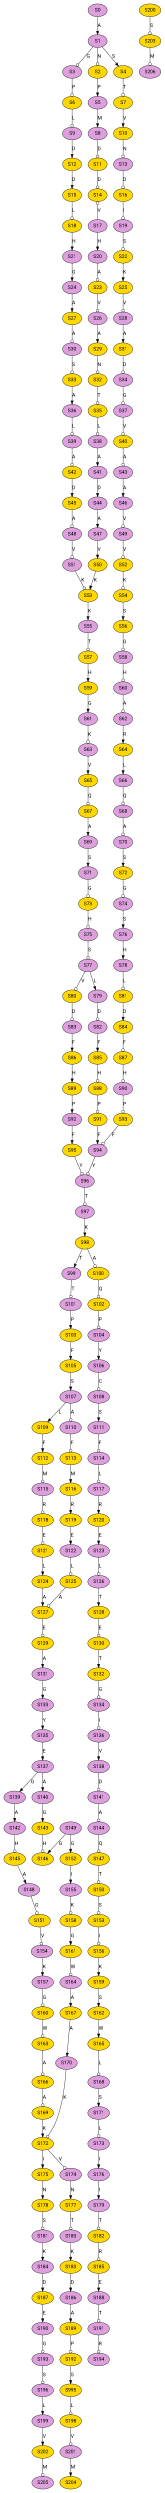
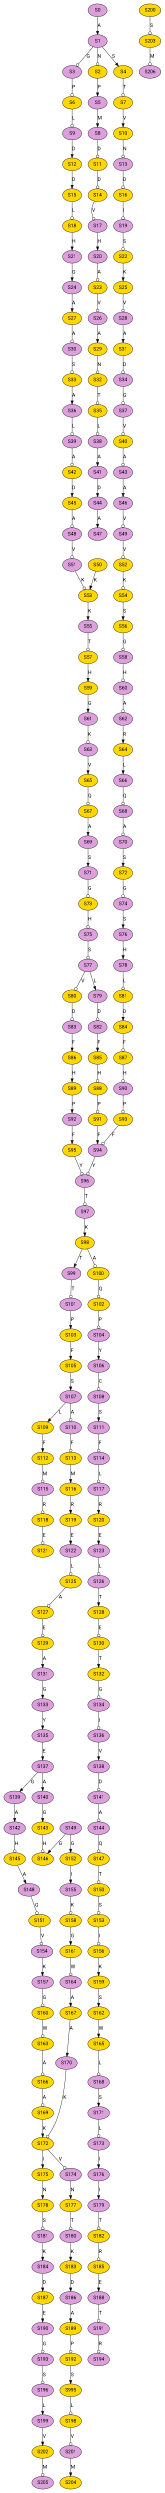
  strict digraph {
    fontname=Roboto
    node [fillcolor=plum fontname=Roboto style=filled]
    edge [arrowhead=odot fontname=Roboto]
    S0
    S1
    S2 [fillcolor=gold]
    S3
    S4 [fillcolor=gold]
    S5
    S6 [fillcolor=gold]
    S7 [fillcolor=gold]
    S8
    S9
    S10 [fillcolor=gold]
    S11 [fillcolor=gold]
    S12 [fillcolor=gold]
    S13
    S14 [fillcolor=gold]
    S15 [fillcolor=gold]
    S16 [fillcolor=gold]
    S17
    S18 [fillcolor=gold]
    S19
    S20
    S21
    S22 [fillcolor=gold]
    S23 [fillcolor=gold]
    S24
    S25 [fillcolor=gold]
    S26
    S27 [fillcolor=gold]
    S28
    S29 [fillcolor=gold]
    S30
    S31 [fillcolor=gold]
    S32 [fillcolor=gold]
    S33 [fillcolor=gold]
    S34
    S35 [fillcolor=gold]
    S36
    S37
    S38
    S39
    S40 [fillcolor=gold]
    S41
    S42 [fillcolor=gold]
    S43
    S44
    S45 [fillcolor=gold]
    S46
    S47
    S48
    S49
    S50 [fillcolor=gold]
    S51
    S52 [fillcolor=gold]
    S53 [fillcolor=gold]
    S54 [fillcolor=gold]
    S55
    S56 [fillcolor=gold]
    S57 [fillcolor=gold]
    S58
    S59 [fillcolor=gold]
    S60
    S61
    S62
    S63
    S64 [fillcolor=gold]
    S65 [fillcolor=gold]
    S66
    S67 [fillcolor=gold]
    S68
    S69
    S70
    S71
    S72 [fillcolor=gold]
    S73 [fillcolor=gold]
    S74
    S75
    S76
    S77
    S78
    S79
    S80 [fillcolor=gold]
    S81 [fillcolor=gold]
    S82
    S83
    S84 [fillcolor=gold]
    S85 [fillcolor=gold]
    S86 [fillcolor=gold]
    S87 [fillcolor=gold]
    S88 [fillcolor=gold]
    S89 [fillcolor=gold]
    S90
    S91 [fillcolor=gold]
    S92
    S93 [fillcolor=gold]
    S94
    S95 [fillcolor=gold]
    S96
    S97
    S98 [fillcolor=gold]
    S99
    S100 [fillcolor=gold]
    S101
    S102 [fillcolor=gold]
    S103 [fillcolor=gold]
    S104
    S105 [fillcolor=gold]
    S106
    S107
    S108
    S109 [fillcolor=gold]
    S110
    S111
    S112 [fillcolor=gold]
    S113 [fillcolor=gold]
    S114
    S115
    S116 [fillcolor=gold]
    S117
    S118 [fillcolor=gold]
    S119 [fillcolor=gold]
    S120 [fillcolor=gold]
    S121 [fillcolor=gold]
    S122
    S123
-   S124 [fillcolor=gold]
    S125 [fillcolor=gold]
    S126
    S127 [fillcolor=gold]
    S128 [fillcolor=gold]
    S129 [fillcolor=gold]
    S130 [fillcolor=gold]
    S131
    S132 [fillcolor=gold]
    S133
    S134
    S135
    S136
    S137
    S138
    S139
    S140
    S141
    S142
    S143 [fillcolor=gold]
    S144
    S145 [fillcolor=gold]
    S146 [fillcolor=gold]
    S147 [fillcolor=gold]
    S148
    S150 [fillcolor=gold]
    S151 [fillcolor=gold]
    S149
    S152 [fillcolor=gold]
    S153 [fillcolor=gold]
    S154
    S155
    S156 [fillcolor=gold]
    S157
    S158 [fillcolor=gold]
    S159 [fillcolor=gold]
    S160 [fillcolor=gold]
    S161 [fillcolor=gold]
    S162 [fillcolor=gold]
    S163 [fillcolor=gold]
    S164
    S165 [fillcolor=gold]
    S166 [fillcolor=gold]
    S167 [fillcolor=gold]
    S168
    S169 [fillcolor=gold]
    S170
    S171
    S172 [fillcolor=gold]
    S173
    S174
    S175 [fillcolor=gold]
    S176
    S177 [fillcolor=gold]
    S178 [fillcolor=gold]
    S179
    S180
    S181
    S182 [fillcolor=gold]
    S183 [fillcolor=gold]
    S184
    S185 [fillcolor=gold]
    S186
    S187 [fillcolor=gold]
    S188
    S189 [fillcolor=gold]
    S190
    S191
    S192 [fillcolor=gold]
    S193
    S194
    n196 [fillcolor=gold label=S995]
    S196
    S198 [fillcolor=gold]
    S199
    S201
    S202 [fillcolor=gold]
    S200 [fillcolor=gold]
    S203 [fillcolor=gold]
    S204 [fillcolor=gold]
    S205
    S206
    S0 -> S1 [arrowhead=normal label=A]
    S1 -> S2 [label=N]
    S1 -> S3 [label=G]
    S1 -> S4 [arrowhead=normal label=S]
    S2 -> S5 [arrowhead=normal label=P]
    S3 -> S6 [label=P]
    S4 -> S7 [label=T]
    S5 -> S8 [arrowhead=normal label=M]
    S6 -> S9 [label=L]
    S7 -> S10 [arrowhead=normal label=V]
    S8 -> S11 [label=D]
    S9 -> S12 [arrowhead=normal label=D]
    S10 -> S13 [label=N]
    S11 -> S14 [label=D]
    S12 -> S15 [arrowhead=normal label=D]
    S13 -> S16 [label=D]
-   S17 -> S14 [label=V]
+   S14 -> S17 [label=V]
    S15 -> S18 [label=L]
    S16 -> S19 [label=I]
    S17 -> S20 [arrowhead=normal label=H]
    S18 -> S21 [arrowhead=normal label=H]
    S19 -> S22 [label=S]
    S20 -> S23 [label=A]
    S21 -> S24 [arrowhead=normal label=G]
    S22 -> S25 [arrowhead=normal label=K]
    S23 -> S26 [label=V]
    S24 -> S27 [arrowhead=normal label=A]
    S25 -> S28 [label=V]
    S26 -> S29 [arrowhead=normal label=A]
    S27 -> S30 [label=A]
    S28 -> S31 [arrowhead=normal label=A]
    S29 -> S32 [label=N]
    S30 -> S33 [label=S]
    S31 -> S34 [label=D]
    S32 -> S35 [label=T]
    S33 -> S36 [arrowhead=normal label=A]
    S34 -> S37 [label=G]
    S35 -> S38 [label=L]
    S36 -> S39 [label=L]
    S37 -> S40 [label=V]
    S38 -> S41 [arrowhead=normal label=A]
    S39 -> S42 [label=A]
    S40 -> S43 [label=A]
    S41 -> S44 [arrowhead=normal label=D]
    S42 -> S45 [arrowhead=normal label=D]
    S43 -> S46 [arrowhead=normal label=A]
    S44 -> S47 [arrowhead=normal label=A]
    S45 -> S48 [label=A]
    S46 -> S49 [label=V]
-   S47 -> S50 [arrowhead=normal label=V]
    S48 -> S51 [label=V]
    S49 -> S52 [label=V]
    S50 -> S53 [arrowhead=normal label=K]
    S51 -> S53 [label=K]
    S52 -> S54 [label=K]
    S53 -> S55 [arrowhead=normal label=K]
    S54 -> S56 [arrowhead=normal label=S]
    S55 -> S57 [label=T]
    S56 -> S58 [label=G]
    S57 -> S59 [arrowhead=normal label=H]
    S58 -> S60 [label=H]
    S59 -> S61 [arrowhead=normal label=G]
    S60 -> S62 [label=A]
    S61 -> S63 [label=K]
    S62 -> S64 [arrowhead=normal label=R]
    S63 -> S65 [arrowhead=normal label=V]
    S64 -> S66 [arrowhead=normal label=L]
    S65 -> S67 [label=Q]
    S66 -> S68 [label=Q]
    S67 -> S69 [arrowhead=normal label=A]
    S68 -> S70 [label=A]
    S69 -> S71 [arrowhead=normal label=S]
    S70 -> S72 [arrowhead=normal label=S]
    S71 -> S73 [label=G]
    S72 -> S74 [label=G]
    S73 -> S75 [label=H]
    S74 -> S76 [arrowhead=normal label=S]
    S75 -> S77 [label=S]
    S76 -> S78 [arrowhead=normal label=H]
    S77 -> S79 [arrowhead=normal label=L]
    S77 -> S80 [label=V]
    S78 -> S81 [label=L]
    S79 -> S82 [label=D]
    S80 -> S83 [label=D]
    S81 -> S84 [arrowhead=normal label=D]
    S82 -> S85 [arrowhead=normal label=F]
    S83 -> S86 [arrowhead=normal label=F]
    S84 -> S87 [label=F]
    S85 -> S88 [label=H]
    S86 -> S89 [arrowhead=normal label=H]
    S87 -> S90 [label=H]
    S88 -> S91 [label=P]
    S89 -> S92 [arrowhead=normal label=P]
    S90 -> S93 [label=P]
    S91 -> S94 [arrowhead=normal label=F]
    S92 -> S95 [arrowhead=normal label=F]
    S93 -> S94 [label=F]
    S94 -> S96 [label=Y]
    S95 -> S96 [label=Y]
    S96 -> S97 [label=T]
    S97 -> S98 [arrowhead=normal label=K]
    S98 -> S99 [arrowhead=normal label=T]
    S98 -> S100 [label=A]
    S99 -> S101 [label=T]
    S100 -> S102 [label=Q]
    S101 -> S103 [arrowhead=normal label=P]
    S102 -> S104 [label=P]
    S103 -> S105 [arrowhead=normal label=F]
    S104 -> S106 [arrowhead=normal label=Y]
    S105 -> S107 [arrowhead=normal label=S]
    S106 -> S108 [label=C]
    S107 -> S109 [arrowhead=normal label=L]
    S107 -> S110 [label=A]
    S108 -> S111 [arrowhead=normal label=S]
    S109 -> S112 [arrowhead=normal label=F]
    S110 -> S113 [label=F]
    S111 -> S114 [label=F]
    S112 -> S115 [label=M]
    S113 -> S116 [arrowhead=normal label=M]
    S114 -> S117 [label=L]
    S115 -> S118 [label=R]
    S116 -> S119 [arrowhead=normal label=R]
    S117 -> S120 [arrowhead=normal label=R]
    S118 -> S121 [label=E]
    S119 -> S122 [arrowhead=normal label=E]
    S120 -> S123 [arrowhead=normal label=E]
-   S121 -> S124 [arrowhead=normal label=L]
    S122 -> S125 [label=L]
    S123 -> S126 [label=L]
-   S124 -> S127 [arrowhead=normal label=A]
    S125 -> S127 [label=A]
    S126 -> S128 [arrowhead=normal label=T]
    S127 -> S129 [label=E]
    S128 -> S130 [label=E]
    S129 -> S131 [arrowhead=normal label=A]
    S130 -> S132 [arrowhead=normal label=T]
    S131 -> S133 [arrowhead=normal label=G]
    S132 -> S134 [label=G]
    S133 -> S135 [arrowhead=normal label=Y]
    S134 -> S136 [label=I]
    S135 -> S137 [arrowhead=normal label=E]
    S136 -> S138 [arrowhead=normal label=V]
    S137 -> S139 [arrowhead=normal label=G]
    S137 -> S140 [arrowhead=normal label=A]
    S138 -> S141 [label=D]
    S139 -> S142 [arrowhead=normal label=A]
    S140 -> S143 [arrowhead=normal label=G]
    S141 -> S144 [label=A]
    S142 -> S145 [label=H]
    S143 -> S146 [label=H]
    S144 -> S147 [label=Q]
    S145 -> S148 [arrowhead=normal label=A]
    S147 -> S150 [label=T]
    S148 -> S151 [label=G]
    S150 -> S153 [label=S]
    S151 -> S154 [label=V]
    S149 -> S146 [arrowhead=normal label=G]
    S149 -> S152 [arrowhead=normal label=G]
    S152 -> S155 [arrowhead=normal label=I]
    S153 -> S156 [label=I]
    S154 -> S157 [arrowhead=normal label=K]
    S155 -> S158 [label=K]
    S156 -> S159 [arrowhead=normal label=K]
    S157 -> S160 [label=G]
    S158 -> S161 [arrowhead=normal label=G]
    S159 -> S162 [arrowhead=normal label=S]
    S160 -> S163 [label=W]
    S161 -> S164 [label=W]
    S162 -> S165 [arrowhead=normal label=W]
    S163 -> S166 [label=A]
    S164 -> S167 [arrowhead=normal label=A]
    S165 -> S168 [label=L]
    S166 -> S169 [label=A]
    S167 -> S170 [arrowhead=normal label=A]
    S168 -> S171 [arrowhead=normal label=S]
    S169 -> S172 [arrowhead=normal label=K]
    S170 -> S172 [label=K]
    S171 -> S173 [label=L]
    S172 -> S174 [label=V]
    S172 -> S175 [arrowhead=normal label=I]
    S173 -> S176 [arrowhead=normal label=I]
    S174 -> S177 [arrowhead=normal label=N]
    S175 -> S178 [arrowhead=normal label=N]
    S176 -> S179 [arrowhead=normal label=I]
    S177 -> S180 [label=T]
    S178 -> S181 [label=S]
    S179 -> S182 [label=T]
    S180 -> S183 [arrowhead=normal label=K]
    S181 -> S184 [arrowhead=normal label=K]
    S182 -> S185 [label=R]
    S183 -> S186 [arrowhead=normal label=D]
    S184 -> S187 [arrowhead=normal label=D]
    S185 -> S188 [arrowhead=normal label=E]
    S186 -> S189 [arrowhead=normal label=A]
    S187 -> S190 [arrowhead=normal label=E]
    S188 -> S191 [label=T]
    S189 -> S192 [label=P]
    S190 -> S193 [label=G]
    S191 -> S194 [label=R]
    S192 -> n196 [arrowhead=normal label=S]
    S193 -> S196 [label=S]
    n196 -> S198 [label=L]
    S196 -> S199 [arrowhead=normal label=L]
    S198 -> S201 [label=V]
    S199 -> S202 [arrowhead=normal label=V]
    S201 -> S204 [arrowhead=normal label=M]
    S202 -> S205 [label=M]
    S200 -> S203 [label=S]
    S203 -> S206 [label=M]
  }
